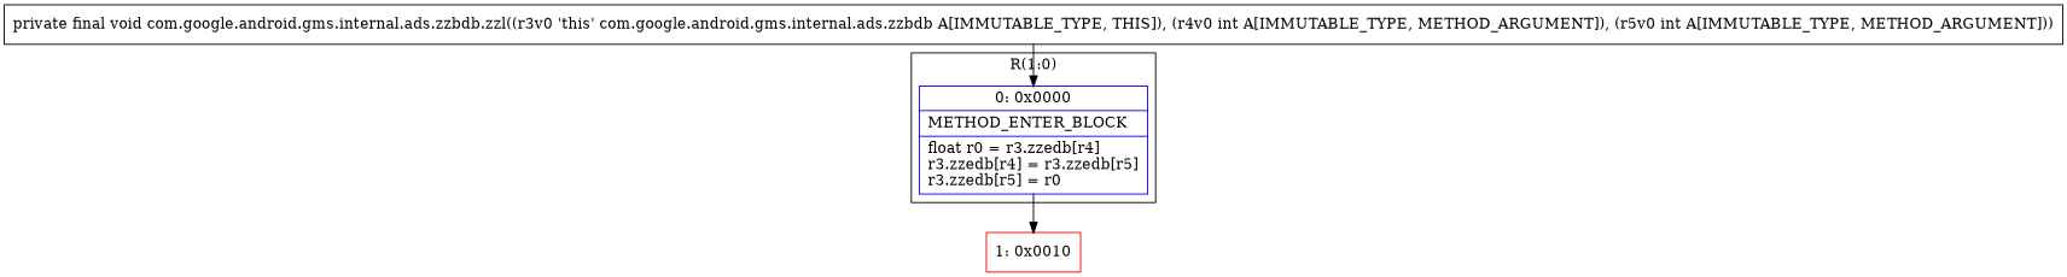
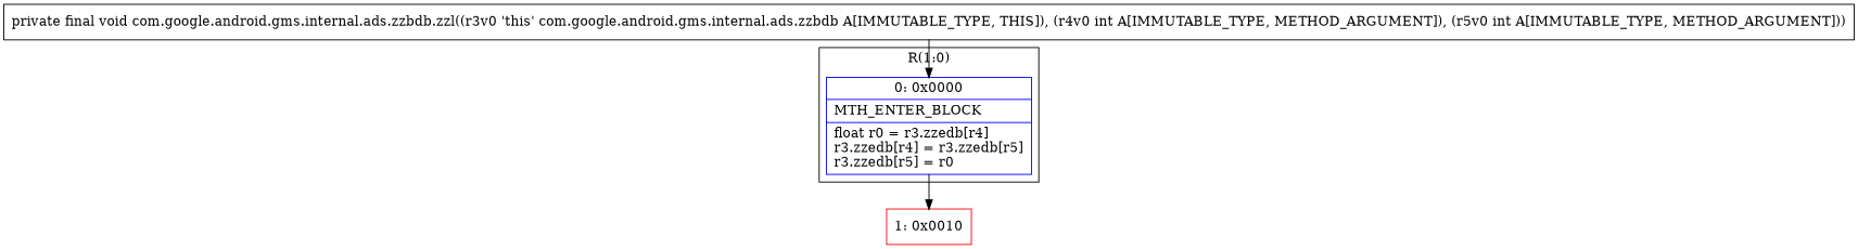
  digraph {
    node [shape=record]
-   n1 [color=blue label="{0\:\ 0x0000|METHOD_ENTER_BLOCK\l|float r0 = r3.zzedb[r4]\lr3.zzedb[r4] = r3.zzedb[r5]\lr3.zzedb[r5] = r0\l}"]
+   n1 [color=blue label="{0\:\ 0x0000|MTH_ENTER_BLOCK\l|float r0 = r3.zzedb[r4]\lr3.zzedb[r4] = r3.zzedb[r5]\lr3.zzedb[r5] = r0\l}"]
    n2 [color=red label="{1\:\ 0x0010}"]
    n3 [label="{private final void com.google.android.gms.internal.ads.zzbdb.zzl((r3v0 'this' com.google.android.gms.internal.ads.zzbdb A[IMMUTABLE_TYPE, THIS]), (r4v0 int A[IMMUTABLE_TYPE, METHOD_ARGUMENT]), (r5v0 int A[IMMUTABLE_TYPE, METHOD_ARGUMENT])) }"]
    subgraph cluster_1 {
      label="R(1:0)"
      n1
    }
    n1 -> n2
    n3 -> n1
  }
